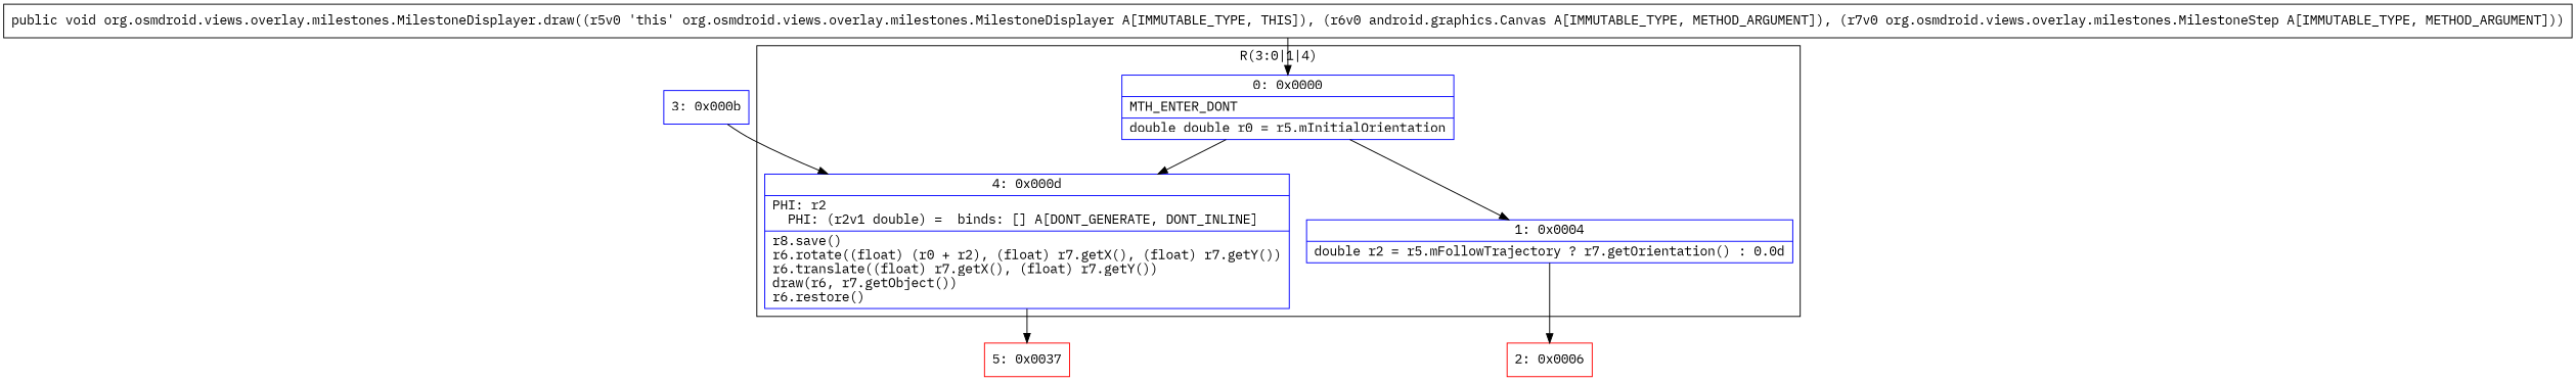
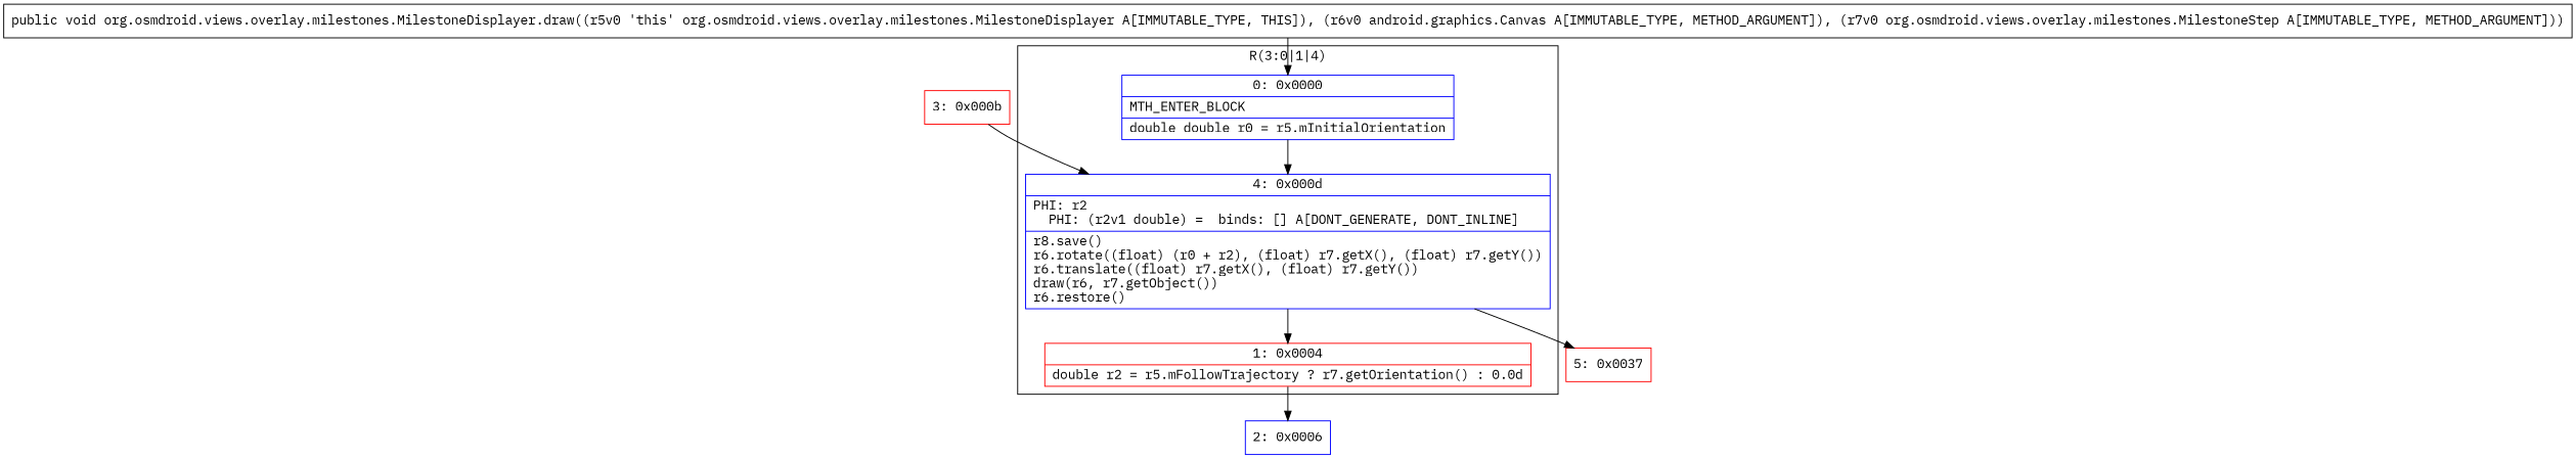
  digraph {
    fontname="IBM Plex Mono"
    node [color=blue fontname="IBM Plex Mono" shape=record]
    edge [fontname="IBM Plex Mono"]
-   n1 [label="{0\:\ 0x0000|MTH_ENTER_DONT\l|double double r0 = r5.mInitialOrientation\l}"]
-   n2 [label="{1\:\ 0x0004|double r2 = r5.mFollowTrajectory ? r7.getOrientation() : 0.0d\l}"]
+   n1 [label="{0\:\ 0x0000|MTH_ENTER_BLOCK\l|double double r0 = r5.mInitialOrientation\l}"]
+   n2 [color=red label="{1\:\ 0x0004|double r2 = r5.mFollowTrajectory ? r7.getOrientation() : 0.0d\l}"]
    n3 [label="{4\:\ 0x000d|PHI: r2 \l  PHI: (r2v1 double) =  binds: [] A[DONT_GENERATE, DONT_INLINE]\l|r8.save()\lr6.rotate((float) (r0 + r2), (float) r7.getX(), (float) r7.getY())\lr6.translate((float) r7.getX(), (float) r7.getY())\ldraw(r6, r7.getObject())\lr6.restore()\l}"]
-   n4 [color=red label="{2\:\ 0x0006}"]
+   n4 [label="{2\:\ 0x0006}"]
    n5 [color=red label="{5\:\ 0x0037}"]
-   n6 [label="{3\:\ 0x000b}"]
+   n6 [color=red label="{3\:\ 0x000b}"]
    n7 [label="{public void org.osmdroid.views.overlay.milestones.MilestoneDisplayer.draw((r5v0 'this' org.osmdroid.views.overlay.milestones.MilestoneDisplayer A[IMMUTABLE_TYPE, THIS]), (r6v0 android.graphics.Canvas A[IMMUTABLE_TYPE, METHOD_ARGUMENT]), (r7v0 org.osmdroid.views.overlay.milestones.MilestoneStep A[IMMUTABLE_TYPE, METHOD_ARGUMENT])) }" color=""]
    subgraph cluster_1 {
      label="R(3:0|1|4)"
      n1
      n2
      n3
    }
-   n1 -> n2
+   n3 -> n2
    n1 -> n3
    n2 -> n4
    n3 -> n5
    n6 -> n3
    n7 -> n1
  }
